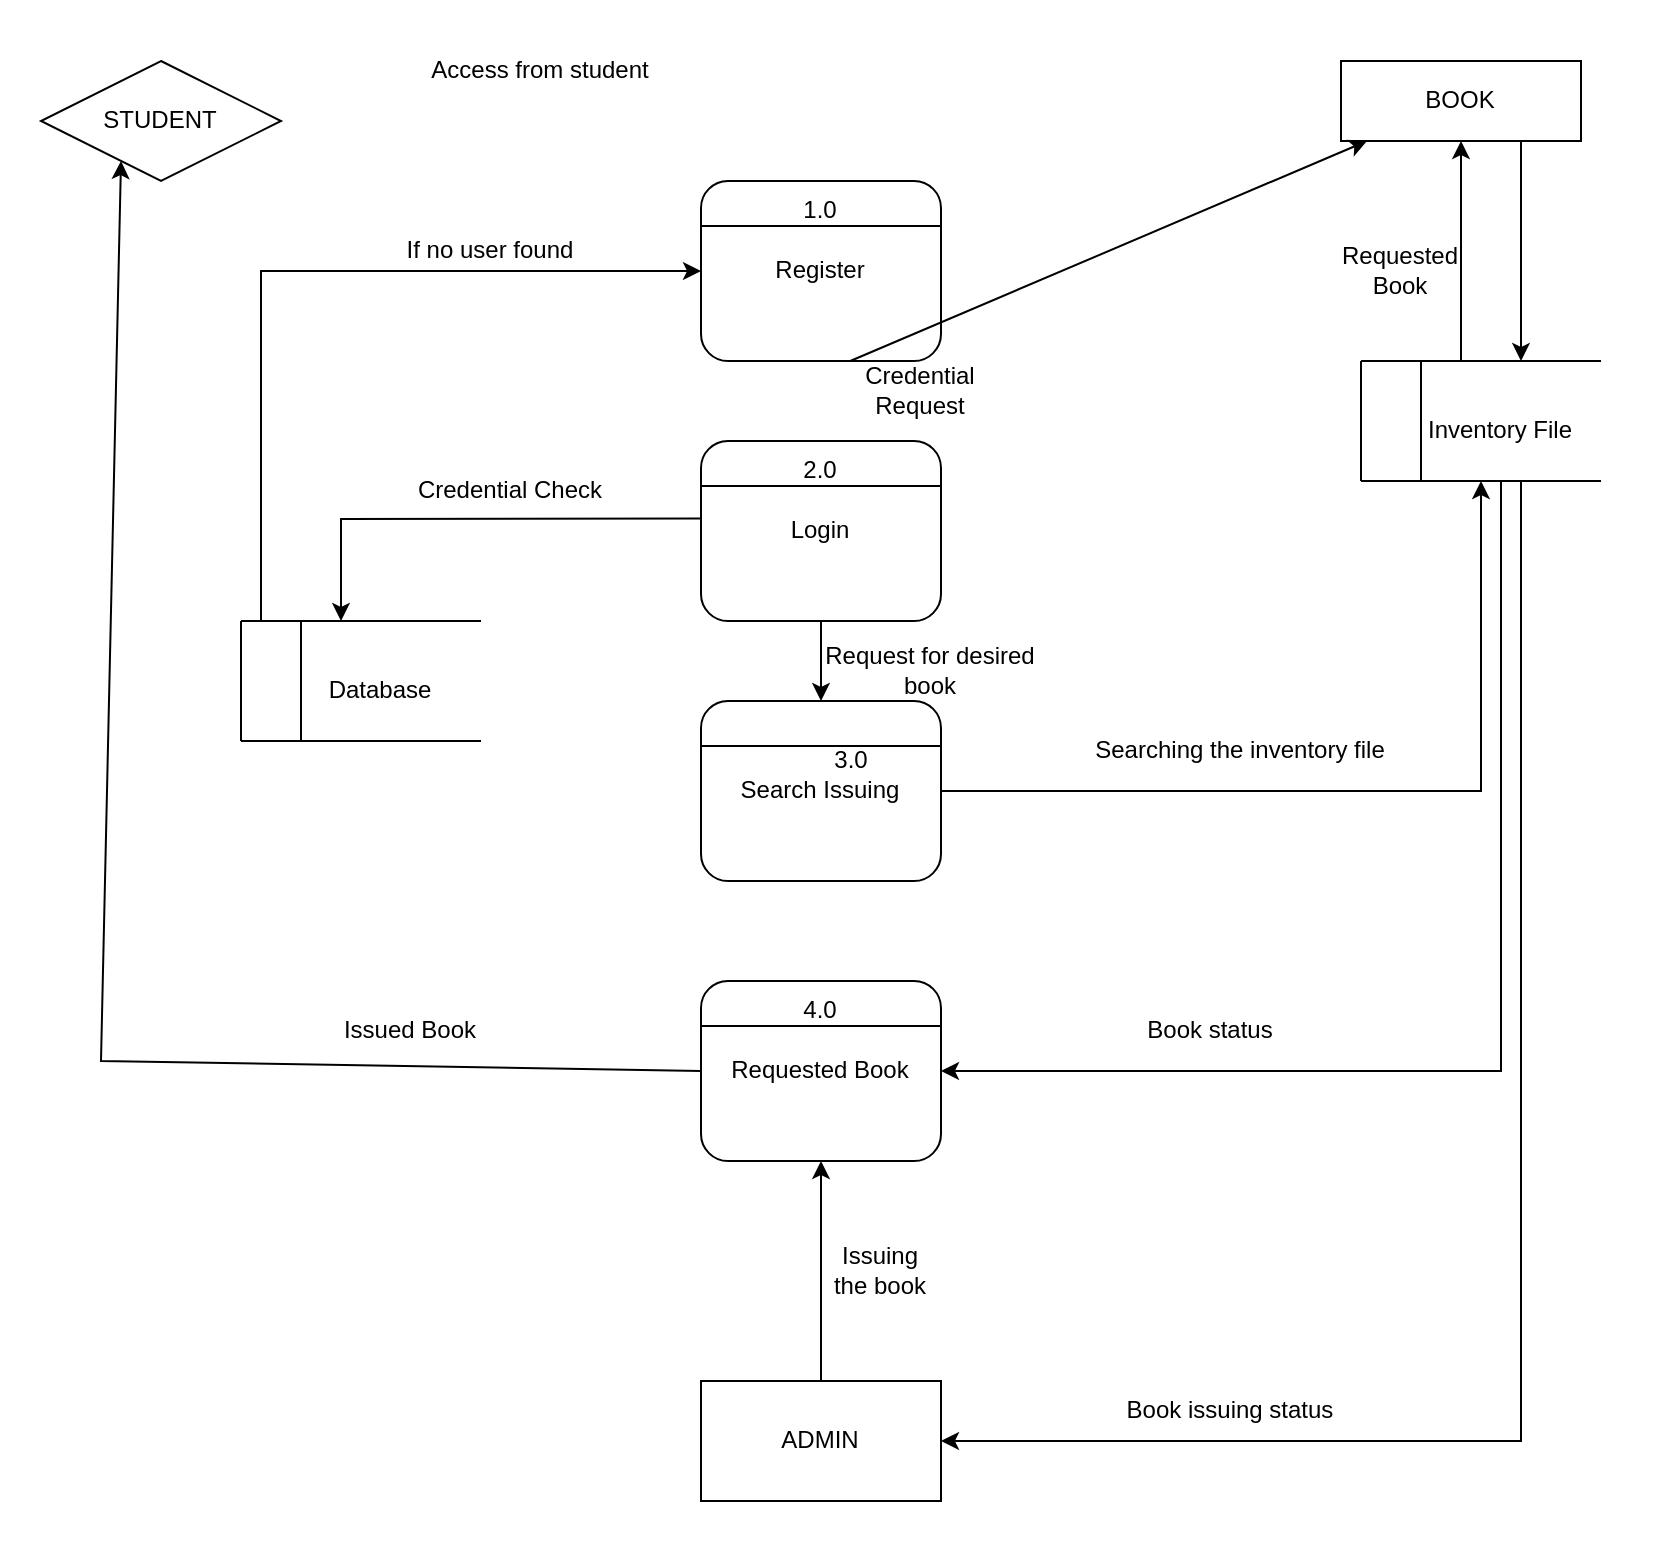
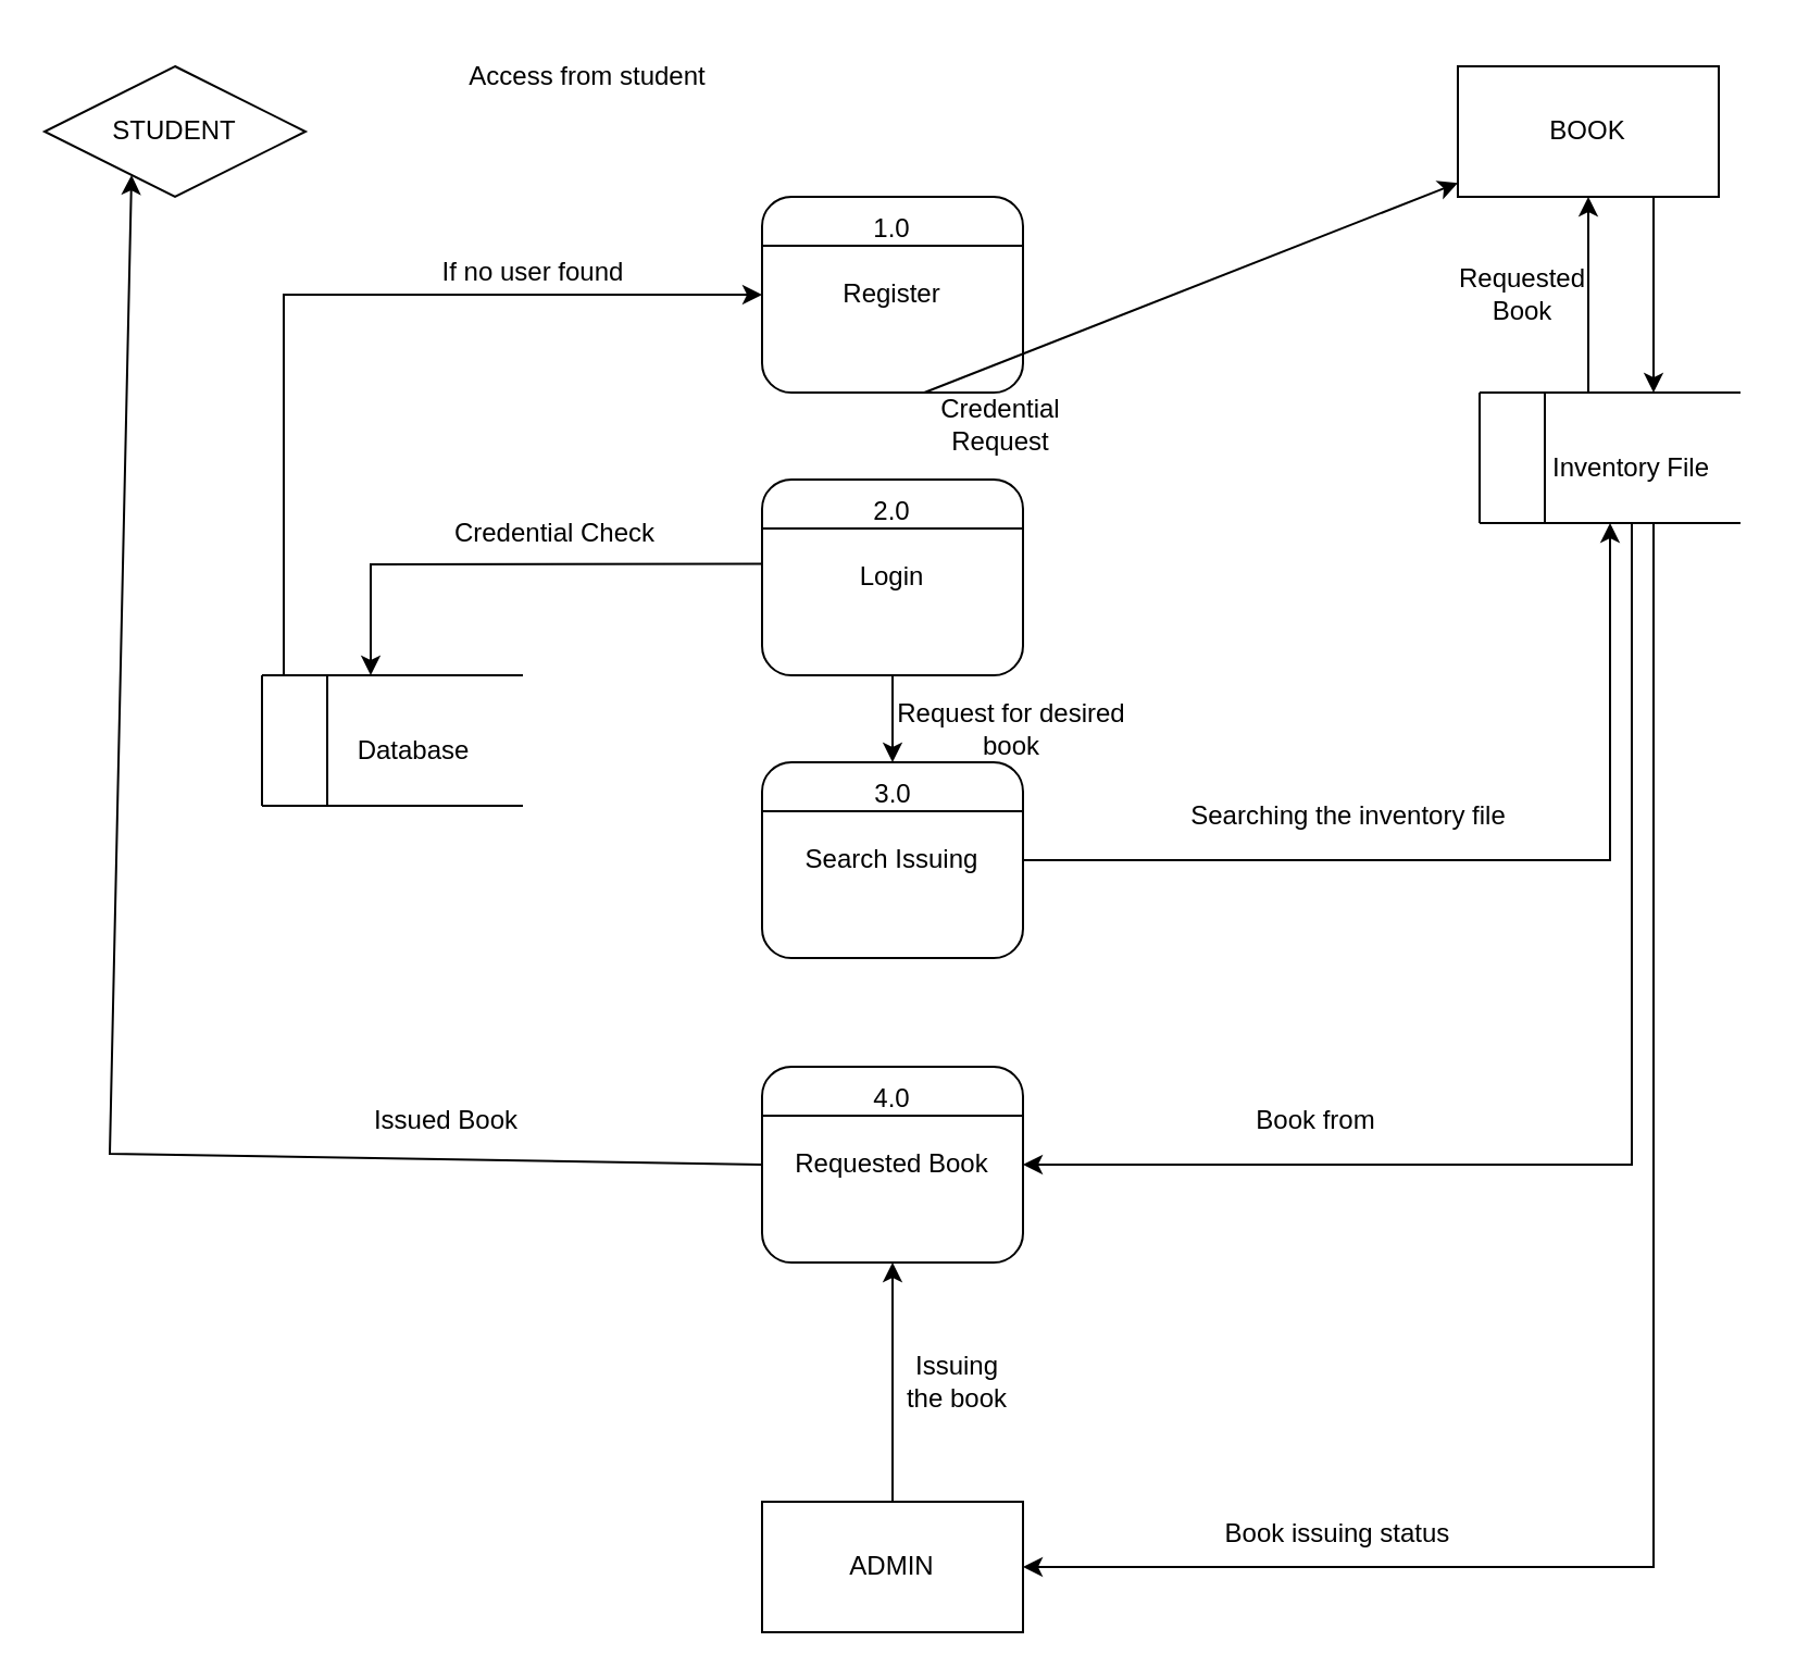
  <mxCell id="0" />
  <mxCell id="1" parent="0" />
  <mxCell id="2" value="STUDENT" style="rhombus;whiteSpace=wrap;html=1;" parent="1" vertex="1"><mxGeometry x="20" y="30" width="120" height="60" as="geometry" /></mxCell>
- <mxCell id="3" value="BOOK" style="rounded=0;whiteSpace=wrap;html=1;" parent="1" vertex="1"><mxGeometry x="670" y="30" width="120" height="40" as="geometry" /></mxCell>
+ <mxCell id="3" value="BOOK" style="rounded=0;whiteSpace=wrap;html=1;" parent="1" vertex="1"><mxGeometry x="670" y="30" width="120" height="60" as="geometry" /></mxCell>
  <mxCell id="4" value="Register" style="rounded=1;whiteSpace=wrap;html=1;" parent="1" vertex="1"><mxGeometry x="350" y="90" width="120" height="90" as="geometry" /></mxCell>
  <mxCell id="5" value="Login" style="rounded=1;whiteSpace=wrap;html=1;" parent="1" vertex="1"><mxGeometry x="350" y="220" width="120" height="90" as="geometry" /></mxCell>
  <mxCell id="6" value="Search Issuing" style="rounded=1;whiteSpace=wrap;html=1;" parent="1" vertex="1"><mxGeometry x="350" y="350" width="120" height="90" as="geometry" /></mxCell>
  <mxCell id="7" value="" style="endArrow=none;html=1;rounded=0;exitX=0;exitY=0.25;exitDx=0;exitDy=0;entryX=1;entryY=0.25;entryDx=0;entryDy=0;" parent="1" source="4" target="4" edge="1"><mxGeometry width="50" height="50" relative="1" as="geometry"><mxPoint x="390" y="240" as="sourcePoint" /><mxPoint x="440" y="190" as="targetPoint" /></mxGeometry></mxCell>
  <mxCell id="8" value="1.0" style="text;html=1;strokeColor=none;fillColor=none;align=center;verticalAlign=middle;whiteSpace=wrap;rounded=0;" parent="1" vertex="1"><mxGeometry x="380" y="90" width="60" height="30" as="geometry" /></mxCell>
  <mxCell id="9" value="" style="endArrow=none;html=1;rounded=0;exitX=0;exitY=0.25;exitDx=0;exitDy=0;entryX=1;entryY=0.25;entryDx=0;entryDy=0;" parent="1" source="5" target="5" edge="1"><mxGeometry width="50" height="50" relative="1" as="geometry"><mxPoint x="390" y="280" as="sourcePoint" /><mxPoint x="440" y="230" as="targetPoint" /></mxGeometry></mxCell>
  <mxCell id="10" value="2.0" style="text;html=1;strokeColor=none;fillColor=none;align=center;verticalAlign=middle;whiteSpace=wrap;rounded=0;" parent="1" vertex="1"><mxGeometry x="380" y="220" width="60" height="30" as="geometry" /></mxCell>
  <mxCell id="11" value="" style="endArrow=none;html=1;rounded=0;exitX=0;exitY=0.25;exitDx=0;exitDy=0;entryX=1;entryY=0.25;entryDx=0;entryDy=0;" parent="1" source="6" target="6" edge="1"><mxGeometry width="50" height="50" relative="1" as="geometry"><mxPoint x="390" y="410" as="sourcePoint" /><mxPoint x="440" y="360" as="targetPoint" /></mxGeometry></mxCell>
- <mxCell id="12" value="3.0" style="text;html=1;align=center;verticalAlign=middle;resizable=0;points=[];autosize=1;strokeColor=none;fillColor=none;" parent="1" vertex="1"><mxGeometry x="405" y="365" width="40" height="30" as="geometry" /></mxCell>
+ <mxCell id="12" value="3.0" style="text;html=1;align=center;verticalAlign=middle;resizable=0;points=[];autosize=1;strokeColor=none;fillColor=none;" parent="1" vertex="1"><mxGeometry x="390" y="350" width="40" height="30" as="geometry" /></mxCell>
  <mxCell id="13" value="" style="endArrow=none;html=1;rounded=0;entryX=0.25;entryY=0;entryDx=0;entryDy=0;exitX=0.25;exitY=1;exitDx=0;exitDy=0;" parent="1" edge="1"><mxGeometry width="50" height="50" relative="1" as="geometry"><mxPoint x="710" y="240" as="sourcePoint" /><mxPoint x="710" y="180" as="targetPoint" /></mxGeometry></mxCell>
  <mxCell id="14" value="" style="endArrow=none;html=1;rounded=0;entryX=0;entryY=0;entryDx=0;entryDy=0;exitX=1;exitY=0;exitDx=0;exitDy=0;" parent="1" edge="1"><mxGeometry width="50" height="50" relative="1" as="geometry"><mxPoint x="800" y="180" as="sourcePoint" /><mxPoint x="680" y="180" as="targetPoint" /></mxGeometry></mxCell>
  <mxCell id="15" value="" style="endArrow=none;html=1;rounded=0;entryX=0;entryY=0;entryDx=0;entryDy=0;exitX=0;exitY=1;exitDx=0;exitDy=0;" parent="1" edge="1"><mxGeometry width="50" height="50" relative="1" as="geometry"><mxPoint x="680" y="240" as="sourcePoint" /><mxPoint x="680" y="180" as="targetPoint" /></mxGeometry></mxCell>
  <mxCell id="16" value="" style="endArrow=none;html=1;rounded=0;" parent="1" edge="1"><mxGeometry width="50" height="50" relative="1" as="geometry"><mxPoint x="680" y="240" as="sourcePoint" /><mxPoint x="800" y="240" as="targetPoint" /></mxGeometry></mxCell>
  <mxCell id="17" value="Inventory File" style="text;html=1;strokeColor=none;fillColor=none;align=center;verticalAlign=middle;whiteSpace=wrap;rounded=0;" parent="1" vertex="1"><mxGeometry x="690" y="200" width="120" height="30" as="geometry" /></mxCell>
  <mxCell id="18" value="Requested Book" style="rounded=1;whiteSpace=wrap;html=1;" parent="1" vertex="1"><mxGeometry x="350" y="490" width="120" height="90" as="geometry" /></mxCell>
  <mxCell id="19" value="" style="endArrow=none;html=1;rounded=0;exitX=0;exitY=0.25;exitDx=0;exitDy=0;entryX=1;entryY=0.25;entryDx=0;entryDy=0;" parent="1" source="18" target="18" edge="1"><mxGeometry width="50" height="50" relative="1" as="geometry"><mxPoint x="390" y="480" as="sourcePoint" /><mxPoint x="440" y="430" as="targetPoint" /></mxGeometry></mxCell>
  <mxCell id="20" value="4.0" style="text;html=1;strokeColor=none;fillColor=none;align=center;verticalAlign=middle;whiteSpace=wrap;rounded=0;" parent="1" vertex="1"><mxGeometry x="380" y="490" width="60" height="30" as="geometry" /></mxCell>
  <mxCell id="21" value="" style="endArrow=none;html=1;rounded=0;exitX=0.25;exitY=1;exitDx=0;exitDy=0;entryX=0.25;entryY=0;entryDx=0;entryDy=0;" parent="1" edge="1"><mxGeometry width="50" height="50" relative="1" as="geometry"><mxPoint x="150" y="370" as="sourcePoint" /><mxPoint x="150" y="310" as="targetPoint" /></mxGeometry></mxCell>
  <mxCell id="22" value="" style="endArrow=none;html=1;rounded=0;exitX=0;exitY=0;exitDx=0;exitDy=0;entryX=1;entryY=0;entryDx=0;entryDy=0;" parent="1" edge="1"><mxGeometry width="50" height="50" relative="1" as="geometry"><mxPoint x="120" y="310" as="sourcePoint" /><mxPoint x="240" y="310" as="targetPoint" /></mxGeometry></mxCell>
  <mxCell id="23" value="" style="endArrow=none;html=1;rounded=0;exitX=0;exitY=1;exitDx=0;exitDy=0;entryX=1;entryY=1;entryDx=0;entryDy=0;" parent="1" edge="1"><mxGeometry width="50" height="50" relative="1" as="geometry"><mxPoint x="120" y="370" as="sourcePoint" /><mxPoint x="240" y="370" as="targetPoint" /></mxGeometry></mxCell>
  <mxCell id="24" value="" style="endArrow=none;html=1;rounded=0;exitX=0;exitY=1;exitDx=0;exitDy=0;entryX=0;entryY=0;entryDx=0;entryDy=0;" parent="1" edge="1"><mxGeometry width="50" height="50" relative="1" as="geometry"><mxPoint x="120" y="370" as="sourcePoint" /><mxPoint x="120" y="310" as="targetPoint" /></mxGeometry></mxCell>
  <mxCell id="25" value="Database" style="text;html=1;strokeColor=none;fillColor=none;align=center;verticalAlign=middle;whiteSpace=wrap;rounded=0;" parent="1" vertex="1"><mxGeometry x="160" y="330" width="60" height="30" as="geometry" /></mxCell>
  <mxCell id="26" value="Access from student" style="text;html=1;strokeColor=none;fillColor=none;align=center;verticalAlign=middle;whiteSpace=wrap;rounded=0;" parent="1" vertex="1"><mxGeometry x="180" y="20" width="180" height="30" as="geometry" /></mxCell>
  <mxCell id="27" value="" style="endArrow=classic;html=1;rounded=0;exitX=0.622;exitY=1;exitDx=0;exitDy=0;exitPerimeter=0;" parent="1" source="4" target="3" edge="1"><mxGeometry width="50" height="50" relative="1" as="geometry"><mxPoint x="390" y="300" as="sourcePoint" /><mxPoint x="440" y="250" as="targetPoint" /></mxGeometry></mxCell>
  <mxCell id="28" value="Credential Request" style="text;html=1;strokeColor=none;fillColor=none;align=center;verticalAlign=middle;whiteSpace=wrap;rounded=0;" parent="1" vertex="1"><mxGeometry x="410" y="180" width="100" height="30" as="geometry" /></mxCell>
  <mxCell id="29" value="" style="endArrow=classic;html=1;rounded=0;exitX=0;exitY=0.43;exitDx=0;exitDy=0;exitPerimeter=0;" parent="1" source="5" edge="1"><mxGeometry width="50" height="50" relative="1" as="geometry"><mxPoint x="390" y="400" as="sourcePoint" /><mxPoint x="170" y="310" as="targetPoint" /><Array as="points"><mxPoint x="170" y="259" /></Array></mxGeometry></mxCell>
  <mxCell id="30" value="Credential Check" style="text;html=1;strokeColor=none;fillColor=none;align=center;verticalAlign=middle;whiteSpace=wrap;rounded=0;" parent="1" vertex="1"><mxGeometry x="190" y="230" width="130" height="30" as="geometry" /></mxCell>
  <mxCell id="31" value="" style="endArrow=classic;html=1;rounded=0;entryX=0.5;entryY=0;entryDx=0;entryDy=0;exitX=0.5;exitY=1;exitDx=0;exitDy=0;" parent="1" source="5" target="6" edge="1"><mxGeometry width="50" height="50" relative="1" as="geometry"><mxPoint x="420" y="460" as="sourcePoint" /><mxPoint x="470" y="410" as="targetPoint" /></mxGeometry></mxCell>
  <mxCell id="32" value="Request for desired book" style="text;html=1;strokeColor=none;fillColor=none;align=center;verticalAlign=middle;whiteSpace=wrap;rounded=0;" parent="1" vertex="1"><mxGeometry x="400" y="320" width="130" height="30" as="geometry" /></mxCell>
  <mxCell id="33" value="" style="endArrow=classic;html=1;rounded=0;exitX=1;exitY=0.5;exitDx=0;exitDy=0;" parent="1" source="6" edge="1"><mxGeometry width="50" height="50" relative="1" as="geometry"><mxPoint x="420" y="360" as="sourcePoint" /><mxPoint x="740" y="240" as="targetPoint" /><Array as="points"><mxPoint x="740" y="395" /></Array></mxGeometry></mxCell>
  <mxCell id="34" value="Searching the inventory file" style="text;html=1;strokeColor=none;fillColor=none;align=center;verticalAlign=middle;whiteSpace=wrap;rounded=0;" parent="1" vertex="1"><mxGeometry x="540" y="360" width="160" height="30" as="geometry" /></mxCell>
  <mxCell id="35" value="" style="endArrow=classic;html=1;rounded=0;entryX=0.5;entryY=1;entryDx=0;entryDy=0;" parent="1" target="3" edge="1"><mxGeometry width="50" height="50" relative="1" as="geometry"><mxPoint x="730" y="180" as="sourcePoint" /><mxPoint x="470" y="240" as="targetPoint" /></mxGeometry></mxCell>
  <mxCell id="36" value="Requested Book" style="text;html=1;strokeColor=none;fillColor=none;align=center;verticalAlign=middle;whiteSpace=wrap;rounded=0;" parent="1" vertex="1"><mxGeometry x="670" y="120" width="60" height="30" as="geometry" /></mxCell>
  <mxCell id="37" value="" style="endArrow=classic;html=1;rounded=0;exitX=0.75;exitY=1;exitDx=0;exitDy=0;" parent="1" source="3" edge="1"><mxGeometry width="50" height="50" relative="1" as="geometry"><mxPoint x="420" y="290" as="sourcePoint" /><mxPoint x="760" y="180" as="targetPoint" /></mxGeometry></mxCell>
  <mxCell id="38" value="ADMIN" style="rounded=0;whiteSpace=wrap;html=1;" parent="1" vertex="1"><mxGeometry x="350" y="690" width="120" height="60" as="geometry" /></mxCell>
  <mxCell id="39" value="" style="endArrow=classic;html=1;rounded=0;entryX=1;entryY=0.5;entryDx=0;entryDy=0;" parent="1" target="38" edge="1"><mxGeometry width="50" height="50" relative="1" as="geometry"><mxPoint x="760" y="240" as="sourcePoint" /><mxPoint x="520" y="480" as="targetPoint" /><Array as="points"><mxPoint x="760" y="720" /></Array></mxGeometry></mxCell>
  <mxCell id="40" value="Book issuing status" style="text;html=1;strokeColor=none;fillColor=none;align=center;verticalAlign=middle;whiteSpace=wrap;rounded=0;" parent="1" vertex="1"><mxGeometry x="560" y="690" width="110" height="30" as="geometry" /></mxCell>
  <mxCell id="41" value="" style="endArrow=classic;html=1;rounded=0;exitX=0.5;exitY=0;exitDx=0;exitDy=0;" parent="1" source="38" target="18" edge="1"><mxGeometry width="50" height="50" relative="1" as="geometry"><mxPoint x="480" y="550" as="sourcePoint" /><mxPoint x="530" y="500" as="targetPoint" /></mxGeometry></mxCell>
  <mxCell id="42" value="Issuing the book" style="text;html=1;strokeColor=none;fillColor=none;align=center;verticalAlign=middle;whiteSpace=wrap;rounded=0;" parent="1" vertex="1"><mxGeometry x="410" y="620" width="60" height="30" as="geometry" /></mxCell>
  <mxCell id="43" value="" style="endArrow=classic;html=1;rounded=0;entryX=1;entryY=0.5;entryDx=0;entryDy=0;" parent="1" target="18" edge="1"><mxGeometry width="50" height="50" relative="1" as="geometry"><mxPoint x="750" y="240" as="sourcePoint" /><mxPoint x="530" y="390" as="targetPoint" /><Array as="points"><mxPoint x="750" y="535" /></Array></mxGeometry></mxCell>
- <mxCell id="44" value="Book status" style="text;html=1;strokeColor=none;fillColor=none;align=center;verticalAlign=middle;whiteSpace=wrap;rounded=0;" parent="1" vertex="1"><mxGeometry x="560" y="500" width="90" height="30" as="geometry" /></mxCell>
+ <mxCell id="44" value="Book from" style="text;html=1;strokeColor=none;fillColor=none;align=center;verticalAlign=middle;whiteSpace=wrap;rounded=0;" parent="1" vertex="1"><mxGeometry x="560" y="500" width="90" height="30" as="geometry" /></mxCell>
  <mxCell id="45" value="" style="endArrow=classic;html=1;rounded=0;entryX=0.25;entryY=1;entryDx=0;entryDy=0;exitX=0;exitY=0.5;exitDx=0;exitDy=0;" parent="1" source="18" target="2" edge="1"><mxGeometry width="50" height="50" relative="1" as="geometry"><mxPoint x="480" y="370" as="sourcePoint" /><mxPoint x="290" y="300" as="targetPoint" /><Array as="points"><mxPoint x="50" y="530" /></Array></mxGeometry></mxCell>
  <mxCell id="46" value="Issued Book" style="text;html=1;strokeColor=none;fillColor=none;align=center;verticalAlign=middle;whiteSpace=wrap;rounded=0;" parent="1" vertex="1"><mxGeometry x="160" y="500" width="90" height="30" as="geometry" /></mxCell>
  <mxCell id="47" value="" style="endArrow=classic;html=1;rounded=0;entryX=0;entryY=0.5;entryDx=0;entryDy=0;" parent="1" target="4" edge="1"><mxGeometry width="50" height="50" relative="1" as="geometry"><mxPoint x="130" y="310" as="sourcePoint" /><mxPoint x="510" y="290" as="targetPoint" /><Array as="points"><mxPoint x="130" y="135" /></Array></mxGeometry></mxCell>
  <mxCell id="48" value="If no user found" style="text;html=1;strokeColor=none;fillColor=none;align=center;verticalAlign=middle;whiteSpace=wrap;rounded=0;" parent="1" vertex="1"><mxGeometry x="200" y="110" width="90" height="30" as="geometry" /></mxCell>
